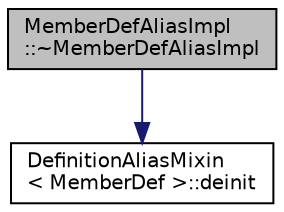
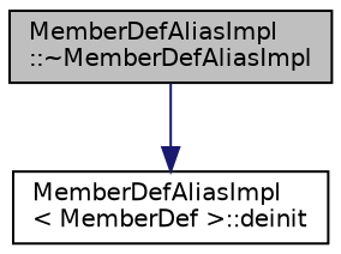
  digraph {
    rankdir=TB
    node [color=black fontname=Helvetica fontsize=10 shape=record style=filled]
    n1 [fillcolor=grey75 fontcolor=black height=0.2 label="MemberDefAliasImpl\l::~MemberDefAliasImpl" width=0.4]
-   n2 [fillcolor=white height=0.2 label="DefinitionAliasMixin\l\< MemberDef \>::deinit" width=0.4]
+   n2 [fillcolor=white height=0.2 label="MemberDefAliasImpl\l\< MemberDef \>::deinit" width=0.4]
    n1 -> n2 [color=midnightblue fontname=Helvetica fontsize=10 labelfontname=Helvetica labelfontsize=10 style=solid]
  }
